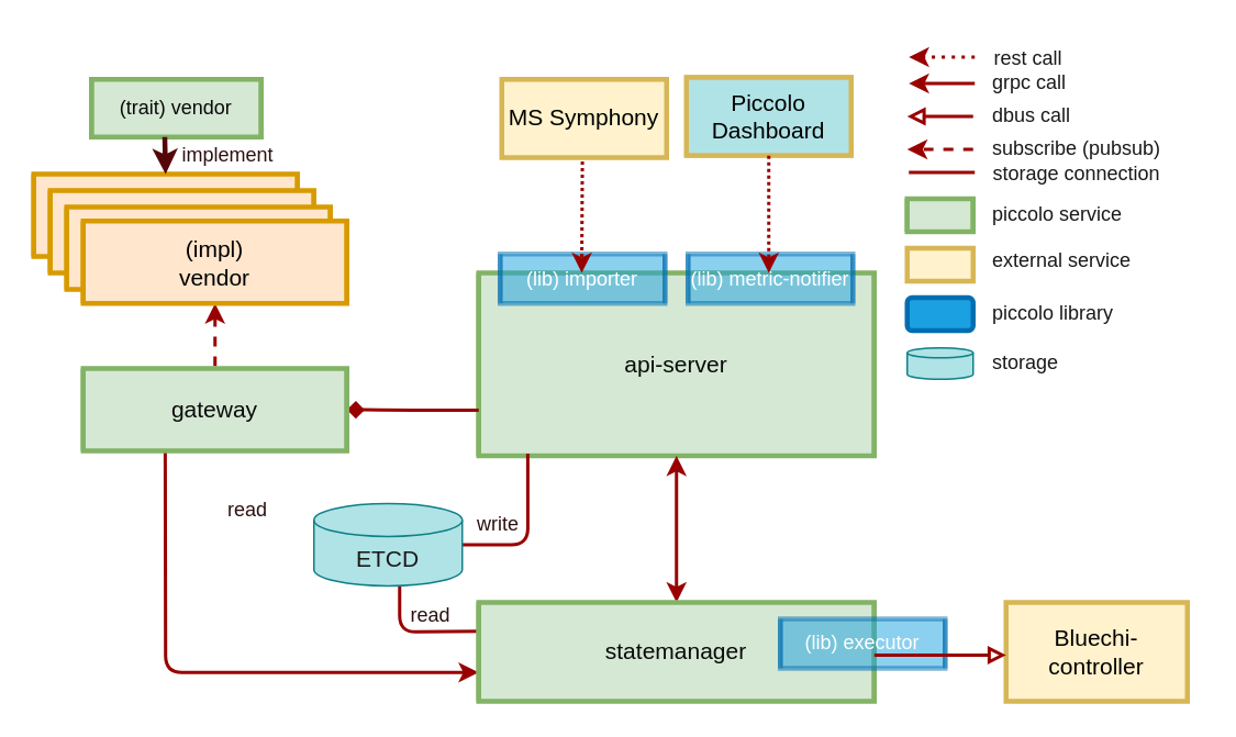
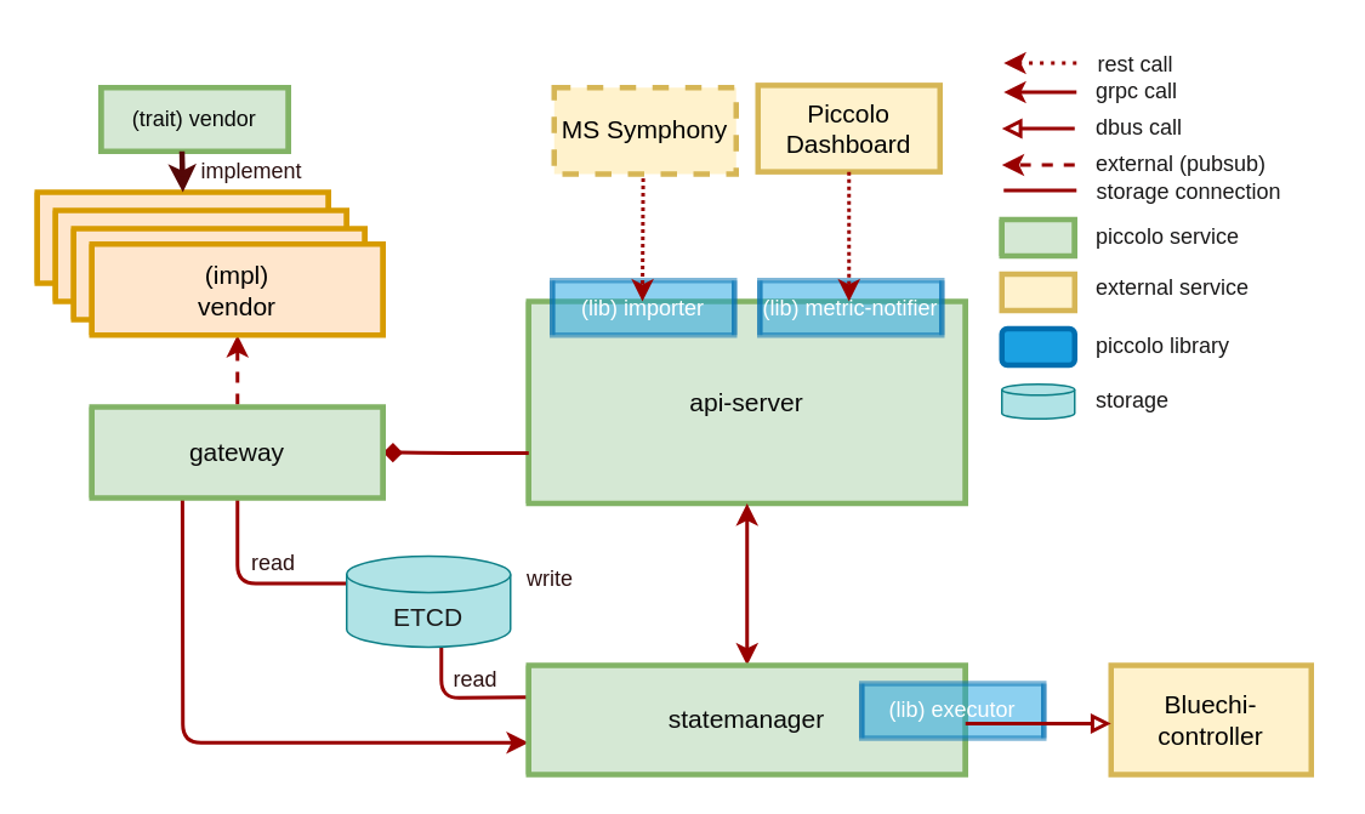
  <mxCell id="0" />
  <mxCell id="1" parent="0" />
  <mxCell id="2" value="api-server" style="shape=process;whiteSpace=wrap;align=center;verticalAlign=middle;size=0;fontStyle=0;strokeWidth=3;fillColor=#d5e8d4;strokeColor=#82b366;fontColor=#0A0A0A;fontSize=14;" parent="1" vertex="1"><mxGeometry x="290" y="165" width="240" height="111" as="geometry" /></mxCell>
  <mxCell id="3" value="Bluechi-controller" style="whiteSpace=wrap;align=center;verticalAlign=middle;fontStyle=0;strokeWidth=3;fillColor=#fff2cc;strokeColor=#d6b656;fontColor=#000000;fontSize=14;" parent="1" vertex="1"><mxGeometry x="610" y="365" width="110" height="60" as="geometry" /></mxCell>
  <mxCell id="4" value="write" style="text;spacingTop=-5;align=center;fontColor=#2c1111;fontStyle=0" parent="1" vertex="1"><mxGeometry x="287" y="309" width="30" height="20" as="geometry" /></mxCell>
  <mxCell id="5" value="" style="edgeStyle=elbowEdgeStyle;elbow=horizontal;strokeColor=#990000;strokeWidth=2;entryX=1;entryY=0.5;entryDx=0;entryDy=0;exitX=0;exitY=0.75;exitDx=0;exitDy=0;fontColor=#2c1111;fontStyle=0;endArrow=diamond;" parent="1" source="2" target="14" edge="1"><mxGeometry width="100" height="100" relative="1" as="geometry"><mxPoint x="253" y="251" as="sourcePoint" /><mxPoint x="170" y="251" as="targetPoint" /><Array as="points"><mxPoint x="240" y="235" /><mxPoint x="310" y="305" /></Array></mxGeometry></mxCell>
+ <mxCell id="6" value="" style="elbow=horizontal;strokeColor=#990000;strokeWidth=2;entryX=0;entryY=0;entryDx=0;entryDy=15;entryPerimeter=0;startArrow=none;startFill=0;fontColor=#2c1111;endArrow=none;endFill=0;exitX=0.5;exitY=1;exitDx=0;exitDy=0;edgeStyle=orthogonalEdgeStyle;fontStyle=0" parent="1" target="11" edge="1" source="14"><mxGeometry width="100" height="100" relative="1" as="geometry"><mxPoint x="140" y="276" as="sourcePoint" /><mxPoint x="242.664" y="327.2" as="targetPoint" /></mxGeometry></mxCell>
  <mxCell id="7" value="" style="endArrow=none;html=1;rounded=1;entryX=0.5;entryY=0;entryDx=0;entryDy=0;strokeColor=#990000;strokeWidth=2;fontColor=#2c1111;dashed=1;endFill=0;startArrow=classic;startFill=1;fontStyle=0;exitX=0.5;exitY=1;exitDx=0;exitDy=0;" parent="1" source="40" target="14" edge="1"><mxGeometry width="50" height="50" relative="1" as="geometry"><mxPoint x="-20" y="251" as="sourcePoint" /><mxPoint x="50" y="251" as="targetPoint" /></mxGeometry></mxCell>
- <mxCell id="8" value="" style="endArrow=none;html=1;rounded=1;exitX=0.124;exitY=0.988;exitDx=0;exitDy=0;entryX=1;entryY=0.5;entryDx=0;entryDy=0;entryPerimeter=0;strokeColor=#990000;strokeWidth=2;exitPerimeter=0;fontColor=#2c1111;endFill=0;edgeStyle=orthogonalEdgeStyle;fontStyle=0" parent="1" source="2" target="11" edge="1"><mxGeometry width="50" height="50" relative="1" as="geometry"><mxPoint x="263" y="316" as="sourcePoint" /><mxPoint x="292.17" y="302.8" as="targetPoint" /><Array as="points"><mxPoint x="320" y="330" /></Array></mxGeometry></mxCell>
  <mxCell id="9" value="" style="edgeStyle=elbowEdgeStyle;elbow=horizontal;strokeColor=#990000;strokeWidth=2;entryX=0;entryY=0.75;entryDx=0;entryDy=0;startArrow=none;startFill=0;fontColor=#2c1111;fontStyle=0;exitX=0.311;exitY=1.015;exitDx=0;exitDy=0;exitPerimeter=0;" parent="1" edge="1" source="14"><mxGeometry width="100" height="100" relative="1" as="geometry"><mxPoint x="100" y="276" as="sourcePoint" /><mxPoint x="290" y="407.5" as="targetPoint" /><Array as="points"><mxPoint x="100" y="365" /><mxPoint x="100" y="345" /><mxPoint x="502" y="385" /></Array></mxGeometry></mxCell>
  <mxCell id="10" value="" style="elbow=horizontal;strokeColor=#990000;strokeWidth=2;startArrow=none;startFill=0;exitX=0;exitY=0.25;exitDx=0;exitDy=0;fontColor=#2c1111;entryX=0.578;entryY=0.98;entryDx=0;entryDy=0;entryPerimeter=0;endArrow=none;endFill=0;edgeStyle=orthogonalEdgeStyle;fontStyle=0" parent="1" target="11" edge="1"><mxGeometry width="100" height="100" relative="1" as="geometry"><mxPoint x="290" y="382.5" as="sourcePoint" /><mxPoint x="210" y="375" as="targetPoint" /></mxGeometry></mxCell>
  <mxCell id="11" value="&lt;font color=&quot;#1a1919&quot; style=&quot;font-size: 14px;&quot;&gt;ETCD&lt;/font&gt;" style="shape=cylinder3;whiteSpace=wrap;html=1;boundedLbl=1;backgroundOutline=1;size=10;fillColor=#b0e3e6;strokeColor=#0e8088;fontStyle=0;fontSize=14;" parent="1" vertex="1"><mxGeometry x="190" y="305" width="90" height="50" as="geometry" /></mxCell>
  <mxCell id="12" value="" style="endArrow=classic;html=1;rounded=1;strokeColor=#990000;strokeWidth=2;fontColor=#2c1111;exitX=0.5;exitY=1;exitDx=0;exitDy=0;entryX=0.5;entryY=0;entryDx=0;entryDy=0;fontStyle=0;startArrow=classic;startFill=1;" parent="1" edge="1"><mxGeometry width="50" height="50" relative="1" as="geometry"><mxPoint x="410" y="276" as="sourcePoint" /><mxPoint x="410" y="365" as="targetPoint" /></mxGeometry></mxCell>
  <mxCell id="13" value="statemanager" style="shape=process;whiteSpace=wrap;align=center;verticalAlign=middle;size=0;fontStyle=0;strokeWidth=3;fillColor=#d5e8d4;strokeColor=#82b366;fontColor=#0A0A0A;fontSize=14;" parent="1" vertex="1"><mxGeometry x="290" y="365" width="240" height="60" as="geometry" /></mxCell>
  <mxCell id="14" value="gateway" style="shape=process;whiteSpace=wrap;align=center;verticalAlign=middle;size=0;fontStyle=0;strokeWidth=3;fillColor=#d5e8d4;strokeColor=#82b366;fontColor=#0A0A0A;fontSize=14;" parent="1" vertex="1"><mxGeometry x="50" y="223" width="160" height="50" as="geometry" /></mxCell>
  <mxCell id="15" value="read" style="text;spacingTop=-5;align=center;fontColor=#2c1111;fontStyle=0" parent="1" vertex="1"><mxGeometry x="135" y="300" width="30" height="20" as="geometry" /></mxCell>
  <mxCell id="16" value="read" style="text;spacingTop=-5;align=center;fontColor=#2c1111;fontStyle=0" parent="1" vertex="1"><mxGeometry x="246" y="364" width="30" height="20" as="geometry" /></mxCell>
  <mxCell id="17" value="" style="edgeStyle=elbowEdgeStyle;elbow=horizontal;strokeColor=#990000;strokeWidth=2;entryX=1;entryY=0.5;entryDx=0;entryDy=0;fontColor=#2c1111;fontStyle=0" parent="1" edge="1"><mxGeometry width="100" height="100" relative="1" as="geometry"><mxPoint x="591" y="50" as="sourcePoint" /><mxPoint x="551" y="50" as="targetPoint" /><Array as="points"><mxPoint x="564" y="50" /><mxPoint x="651" y="104" /></Array></mxGeometry></mxCell>
  <mxCell id="18" value="storage connection" style="text;html=1;strokeColor=none;fillColor=none;align=center;verticalAlign=middle;whiteSpace=wrap;rounded=0;fontColor=#1a1919;fontStyle=0" parent="1" vertex="1"><mxGeometry x="577.5" y="90" width="150" height="30" as="geometry" /></mxCell>
  <mxCell id="19" value="grpc call" style="text;html=1;strokeColor=none;fillColor=none;align=left;verticalAlign=middle;whiteSpace=wrap;rounded=0;fontColor=#1a1919;fontStyle=0" parent="1" vertex="1"><mxGeometry x="600" y="35" width="60" height="30" as="geometry" /></mxCell>
  <mxCell id="20" value="" style="edgeStyle=elbowEdgeStyle;elbow=horizontal;strokeColor=#990000;strokeWidth=2;entryX=1;entryY=0.5;entryDx=0;entryDy=0;fontColor=#2c1111;endArrow=none;endFill=0;fontStyle=0" parent="1" edge="1"><mxGeometry width="100" height="100" relative="1" as="geometry"><mxPoint x="591" y="104" as="sourcePoint" /><mxPoint x="551" y="104" as="targetPoint" /><Array as="points"><mxPoint x="564" y="104" /><mxPoint x="651" y="158" /></Array></mxGeometry></mxCell>
  <mxCell id="21" value="" style="edgeStyle=elbowEdgeStyle;elbow=horizontal;strokeColor=#990000;strokeWidth=2;entryX=1;entryY=0.5;entryDx=0;entryDy=0;fontColor=#2c1111;endArrow=block;endFill=0;fontStyle=0" parent="1" edge="1"><mxGeometry width="100" height="100" relative="1" as="geometry"><mxPoint x="590" y="70" as="sourcePoint" /><mxPoint x="550" y="70" as="targetPoint" /><Array as="points"><mxPoint x="563" y="70" /><mxPoint x="650" y="124" /></Array></mxGeometry></mxCell>
  <mxCell id="22" value="dbus call" style="text;html=1;strokeColor=none;fillColor=none;align=left;verticalAlign=middle;whiteSpace=wrap;rounded=0;fontColor=#1a1919;fontStyle=0" parent="1" vertex="1"><mxGeometry x="600" y="55" width="60" height="30" as="geometry" /></mxCell>
  <mxCell id="23" value="" style="edgeStyle=elbowEdgeStyle;elbow=horizontal;strokeColor=#990000;strokeWidth=2;entryX=1;entryY=0.5;entryDx=0;entryDy=0;fontColor=#2c1111;endArrow=classic;endFill=1;dashed=1;fontStyle=0" parent="1" edge="1"><mxGeometry width="100" height="100" relative="1" as="geometry"><mxPoint x="590" y="90" as="sourcePoint" /><mxPoint x="550" y="90" as="targetPoint" /><Array as="points"><mxPoint x="563" y="90" /><mxPoint x="650" y="144" /></Array></mxGeometry></mxCell>
- <mxCell id="24" value="subscribe (pubsub)" style="text;html=1;strokeColor=none;fillColor=none;align=left;verticalAlign=middle;whiteSpace=wrap;rounded=0;fontColor=#1a1919;fontStyle=0" parent="1" vertex="1"><mxGeometry x="600" y="75" width="120" height="30" as="geometry" /></mxCell>
+ <mxCell id="24" value="external (pubsub)" style="text;html=1;strokeColor=none;fillColor=none;align=left;verticalAlign=middle;whiteSpace=wrap;rounded=0;fontColor=#1a1919;fontStyle=0" parent="1" vertex="1"><mxGeometry x="600" y="75" width="120" height="30" as="geometry" /></mxCell>
  <mxCell id="25" value="" style="shape=process;whiteSpace=wrap;align=center;verticalAlign=middle;size=0;fontStyle=0;strokeWidth=3;fillColor=#d5e8d4;strokeColor=#82b366;fontColor=#0A0A0A;" parent="1" vertex="1"><mxGeometry x="550" y="120" width="40" height="20" as="geometry" /></mxCell>
  <mxCell id="26" value="" style="whiteSpace=wrap;align=center;verticalAlign=middle;fontStyle=0;strokeWidth=3;fillColor=#fff2cc;strokeColor=#d6b656;fontColor=#000000;" parent="1" vertex="1"><mxGeometry x="550" y="150" width="40" height="20" as="geometry" /></mxCell>
  <mxCell id="27" value="&lt;p style=&quot;margin: 4px 0px 0px; text-align: center;&quot;&gt;&lt;/p&gt;&lt;p style=&quot;margin: 0px 0px 0px 8px; font-size: 11px;&quot;&gt;&lt;br&gt;&lt;/p&gt;" style="verticalAlign=middle;align=center;overflow=fill;fontSize=12;fontFamily=Helvetica;html=1;rounded=1;fontStyle=0;strokeWidth=3;fillColor=#1ba1e2;strokeColor=#006EAF;fontColor=#ffffff;" parent="1" vertex="1"><mxGeometry x="550" y="180" width="40" height="20" as="geometry" /></mxCell>
  <mxCell id="28" value="piccolo service" style="text;html=1;strokeColor=none;fillColor=none;align=left;verticalAlign=middle;whiteSpace=wrap;rounded=0;fontColor=#1a1919;fontStyle=0" parent="1" vertex="1"><mxGeometry x="600" y="115" width="95" height="30" as="geometry" /></mxCell>
  <mxCell id="29" value="external service" style="text;html=1;strokeColor=none;fillColor=none;align=left;verticalAlign=middle;whiteSpace=wrap;rounded=0;fontColor=#1a1919;fontStyle=0" parent="1" vertex="1"><mxGeometry x="600" y="145" width="105" height="25" as="geometry" /></mxCell>
  <mxCell id="30" value="piccolo library" style="text;html=1;strokeColor=none;fillColor=none;align=left;verticalAlign=middle;whiteSpace=wrap;rounded=0;fontColor=#1a1919;fontStyle=0" parent="1" vertex="1"><mxGeometry x="600" y="177.5" width="85" height="25" as="geometry" /></mxCell>
  <mxCell id="31" value="" style="shape=cylinder3;whiteSpace=wrap;html=1;boundedLbl=1;backgroundOutline=1;size=3;fillColor=#b0e3e6;strokeColor=#0e8088;fontStyle=0" parent="1" vertex="1"><mxGeometry x="550" y="210.5" width="40" height="19" as="geometry" /></mxCell>
  <mxCell id="32" value="storage" style="text;html=1;strokeColor=none;fillColor=none;align=left;verticalAlign=middle;whiteSpace=wrap;rounded=0;fontColor=#1a1919;fontStyle=0" parent="1" vertex="1"><mxGeometry x="600" y="207.5" width="85" height="25" as="geometry" /></mxCell>
  <mxCell id="33" value="(lib) importer" style="shape=process;whiteSpace=wrap;align=center;verticalAlign=middle;size=0;fontStyle=0;strokeWidth=3;fillColor=#1ba1e2;strokeColor=#006EAF;fontColor=#ffffff;opacity=50;" parent="1" vertex="1"><mxGeometry x="303" y="153.5" width="100" height="30" as="geometry" /></mxCell>
  <mxCell id="34" value="" style="edgeStyle=elbowEdgeStyle;elbow=horizontal;strokeColor=#990000;strokeWidth=2;entryX=1;entryY=0.5;entryDx=0;entryDy=0;fontColor=#2c1111;endArrow=classic;endFill=1;dashed=1;fontStyle=0;dashPattern=1 2;" parent="1" edge="1"><mxGeometry width="100" height="100" relative="1" as="geometry"><mxPoint x="591" y="34" as="sourcePoint" /><mxPoint x="551" y="34" as="targetPoint" /><Array as="points"><mxPoint x="564" y="34" /><mxPoint x="651" y="88" /></Array></mxGeometry></mxCell>
  <mxCell id="35" value="rest call" style="text;html=1;strokeColor=none;fillColor=none;align=left;verticalAlign=middle;whiteSpace=wrap;rounded=0;fontColor=#1a1919;fontStyle=0;fontSize=12;" parent="1" vertex="1"><mxGeometry x="601" y="20" width="60" height="30" as="geometry" /></mxCell>
- <mxCell id="36" value="MS Symphony" style="whiteSpace=wrap;align=center;verticalAlign=middle;fontStyle=0;strokeWidth=3;fillColor=#fff2cc;strokeColor=#d6b656;fontColor=#000000;fontSize=14;" parent="1" vertex="1"><mxGeometry x="304" y="47.5" width="100" height="47.5" as="geometry" /></mxCell>
+ <mxCell id="36" value="MS Symphony" style="whiteSpace=wrap;align=center;verticalAlign=middle;fontStyle=0;strokeWidth=3;fillColor=#fff2cc;strokeColor=#d6b656;fontColor=#000000;fontSize=14;dashed=1;" parent="1" vertex="1"><mxGeometry x="304" y="47.5" width="100" height="47.5" as="geometry" /></mxCell>
  <mxCell id="37" value="" style="shape=process;whiteSpace=wrap;align=center;verticalAlign=middle;size=0;fontStyle=0;strokeWidth=3;fillColor=#ffe6cc;strokeColor=#d79b00;fontSize=14;" parent="1" vertex="1"><mxGeometry x="20" y="105" width="160" height="50" as="geometry" /></mxCell>
  <mxCell id="38" value="" style="shape=process;whiteSpace=wrap;align=center;verticalAlign=middle;size=0;fontStyle=0;strokeWidth=3;fillColor=#ffe6cc;strokeColor=#d79b00;fontSize=14;" parent="1" vertex="1"><mxGeometry x="30" y="115" width="160" height="50" as="geometry" /></mxCell>
  <mxCell id="39" value="" style="shape=process;whiteSpace=wrap;align=center;verticalAlign=middle;size=0;fontStyle=0;strokeWidth=3;fillColor=#ffe6cc;strokeColor=#d79b00;fontSize=14;" parent="1" vertex="1"><mxGeometry x="40" y="125" width="160" height="50" as="geometry" /></mxCell>
  <mxCell id="40" value="(impl)&#10;vendor" style="shape=process;whiteSpace=wrap;align=center;verticalAlign=middle;size=0;fontStyle=0;strokeWidth=3;fillColor=#ffe6cc;strokeColor=#d79b00;fontSize=14;fontColor=#000000;" parent="1" vertex="1"><mxGeometry x="50" y="133.5" width="160" height="50" as="geometry" /></mxCell>
  <mxCell id="41" value="(trait) vendor" style="shape=process;whiteSpace=wrap;align=center;verticalAlign=middle;size=0;fontStyle=0;strokeWidth=3;fillColor=#d5e8d4;strokeColor=#82b366;fontColor=#0A0A0A;" parent="1" vertex="1"><mxGeometry x="55" y="47.5" width="103" height="35" as="geometry" /></mxCell>
  <mxCell id="42" value="" style="endArrow=classic;html=1;labelBackgroundColor=#faf8fc;fontSize=12;fontColor=#000000;entryX=0.5;entryY=0;entryDx=0;entryDy=0;exitX=0.432;exitY=1;exitDx=0;exitDy=0;exitPerimeter=0;targetPerimeterSpacing=1;strokeColor=#550707;strokeWidth=3;" parent="1" source="41" target="37" edge="1"><mxGeometry width="50" height="50" relative="1" as="geometry"><mxPoint x="-257" y="215" as="sourcePoint" /><mxPoint x="-207" y="165" as="targetPoint" /></mxGeometry></mxCell>
  <mxCell id="43" value="(lib) metric-notifier" style="shape=process;whiteSpace=wrap;align=center;verticalAlign=middle;size=0;fontStyle=0;strokeWidth=3;fillColor=#1ba1e2;strokeColor=#006EAF;fontColor=#ffffff;opacity=50;" parent="1" vertex="1"><mxGeometry x="417" y="153.5" width="100" height="30" as="geometry" /></mxCell>
- <mxCell id="44" value="Piccolo&#10;Dashboard" style="whiteSpace=wrap;align=center;verticalAlign=middle;fontStyle=0;strokeWidth=3;fillColor=#b0e3e6;strokeColor=#d6b656;fontColor=#000000;fontSize=14;" parent="1" vertex="1"><mxGeometry x="416" y="46.25" width="100" height="47.5" as="geometry" /></mxCell>
+ <mxCell id="44" value="Piccolo&#10;Dashboard" style="whiteSpace=wrap;align=center;verticalAlign=middle;fontStyle=0;strokeWidth=3;fillColor=#fff2cc;strokeColor=#d6b656;fontColor=#000000;fontSize=14;" parent="1" vertex="1"><mxGeometry x="416" y="46.25" width="100" height="47.5" as="geometry" /></mxCell>
  <mxCell id="45" value="" style="endArrow=classic;html=1;labelBackgroundColor=#faf8fc;fontSize=12;fontColor=#000000;targetPerimeterSpacing=1;strokeColor=#990000;strokeWidth=2;dashed=1;dashPattern=1 1;exitX=0.5;exitY=1;exitDx=0;exitDy=0;" parent="1" source="44" edge="1"><mxGeometry width="50" height="50" relative="1" as="geometry"><mxPoint x="468" y="106.75" as="sourcePoint" /><mxPoint x="466" y="165" as="targetPoint" /></mxGeometry></mxCell>
  <mxCell id="46" value="" style="endArrow=classic;html=1;labelBackgroundColor=#faf8fc;fontSize=12;fontColor=#000000;targetPerimeterSpacing=1;strokeColor=#990000;strokeWidth=2;dashed=1;dashPattern=1 1;exitX=0.489;exitY=1.048;exitDx=0;exitDy=0;exitPerimeter=0;" parent="1" edge="1" source="36"><mxGeometry width="50" height="50" relative="1" as="geometry"><mxPoint x="353.5" y="93.75" as="sourcePoint" /><mxPoint x="352.5" y="165" as="targetPoint" /></mxGeometry></mxCell>
  <mxCell id="47" value="(lib) executor" style="shape=process;whiteSpace=wrap;align=center;verticalAlign=middle;size=0;fontStyle=0;strokeWidth=3;fillColor=#1ba1e2;strokeColor=#006EAF;fontColor=#ffffff;opacity=50;" parent="1" vertex="1"><mxGeometry x="473" y="375" width="100" height="30" as="geometry" /></mxCell>
  <mxCell id="48" value="" style="edgeStyle=elbowEdgeStyle;elbow=horizontal;strokeColor=#990000;strokeWidth=2;fontColor=#2c1111;endArrow=block;endFill=0;fontStyle=0;exitX=1;exitY=0.5;exitDx=0;exitDy=0;" parent="1" edge="1"><mxGeometry width="100" height="100" relative="1" as="geometry"><mxPoint x="530" y="397" as="sourcePoint" /><mxPoint x="610" y="397" as="targetPoint" /></mxGeometry></mxCell>
  <mxCell id="49" value="implement" style="text;spacingTop=-5;align=center;fontColor=#2c1111;fontStyle=0" parent="1" vertex="1"><mxGeometry x="123" y="85" width="30" height="20" as="geometry" /></mxCell>
